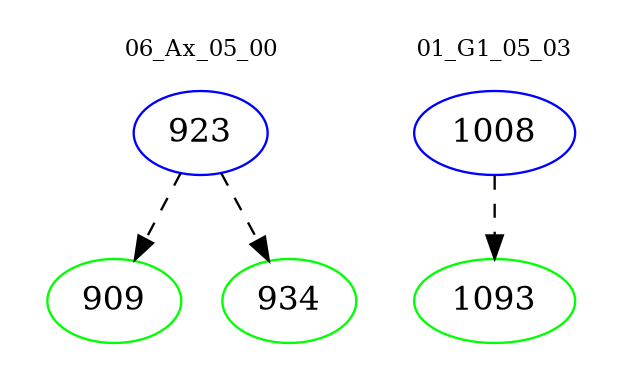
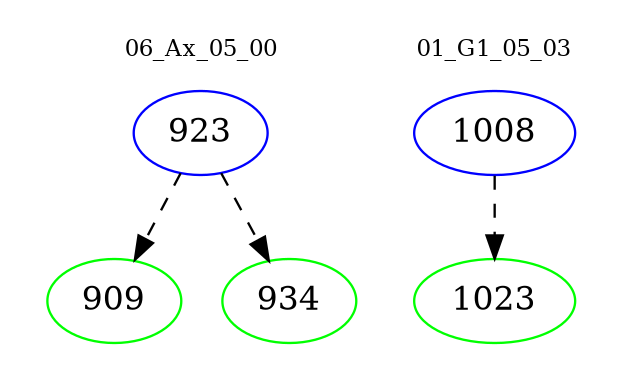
  digraph {
    node [color=green]
    edge [color=black style=dashed]
    n1 [color=blue label=923]
    n2 [label=909]
    n3 [label=934]
    n4 [color=blue label=1008]
-   n5 [label=1093]
+   n5 [label=1023]
    subgraph cluster_1 {
      color=white
      fontsize=10
      label="06_Ax_05_00"
      n1
      n2
      n3
    }
    subgraph cluster_2 {
      color=white
      fontsize=10
      label="01_G1_05_03"
      n4
      n5
    }
    n1 -> n2
    n1 -> n3
    n4 -> n5
  }
